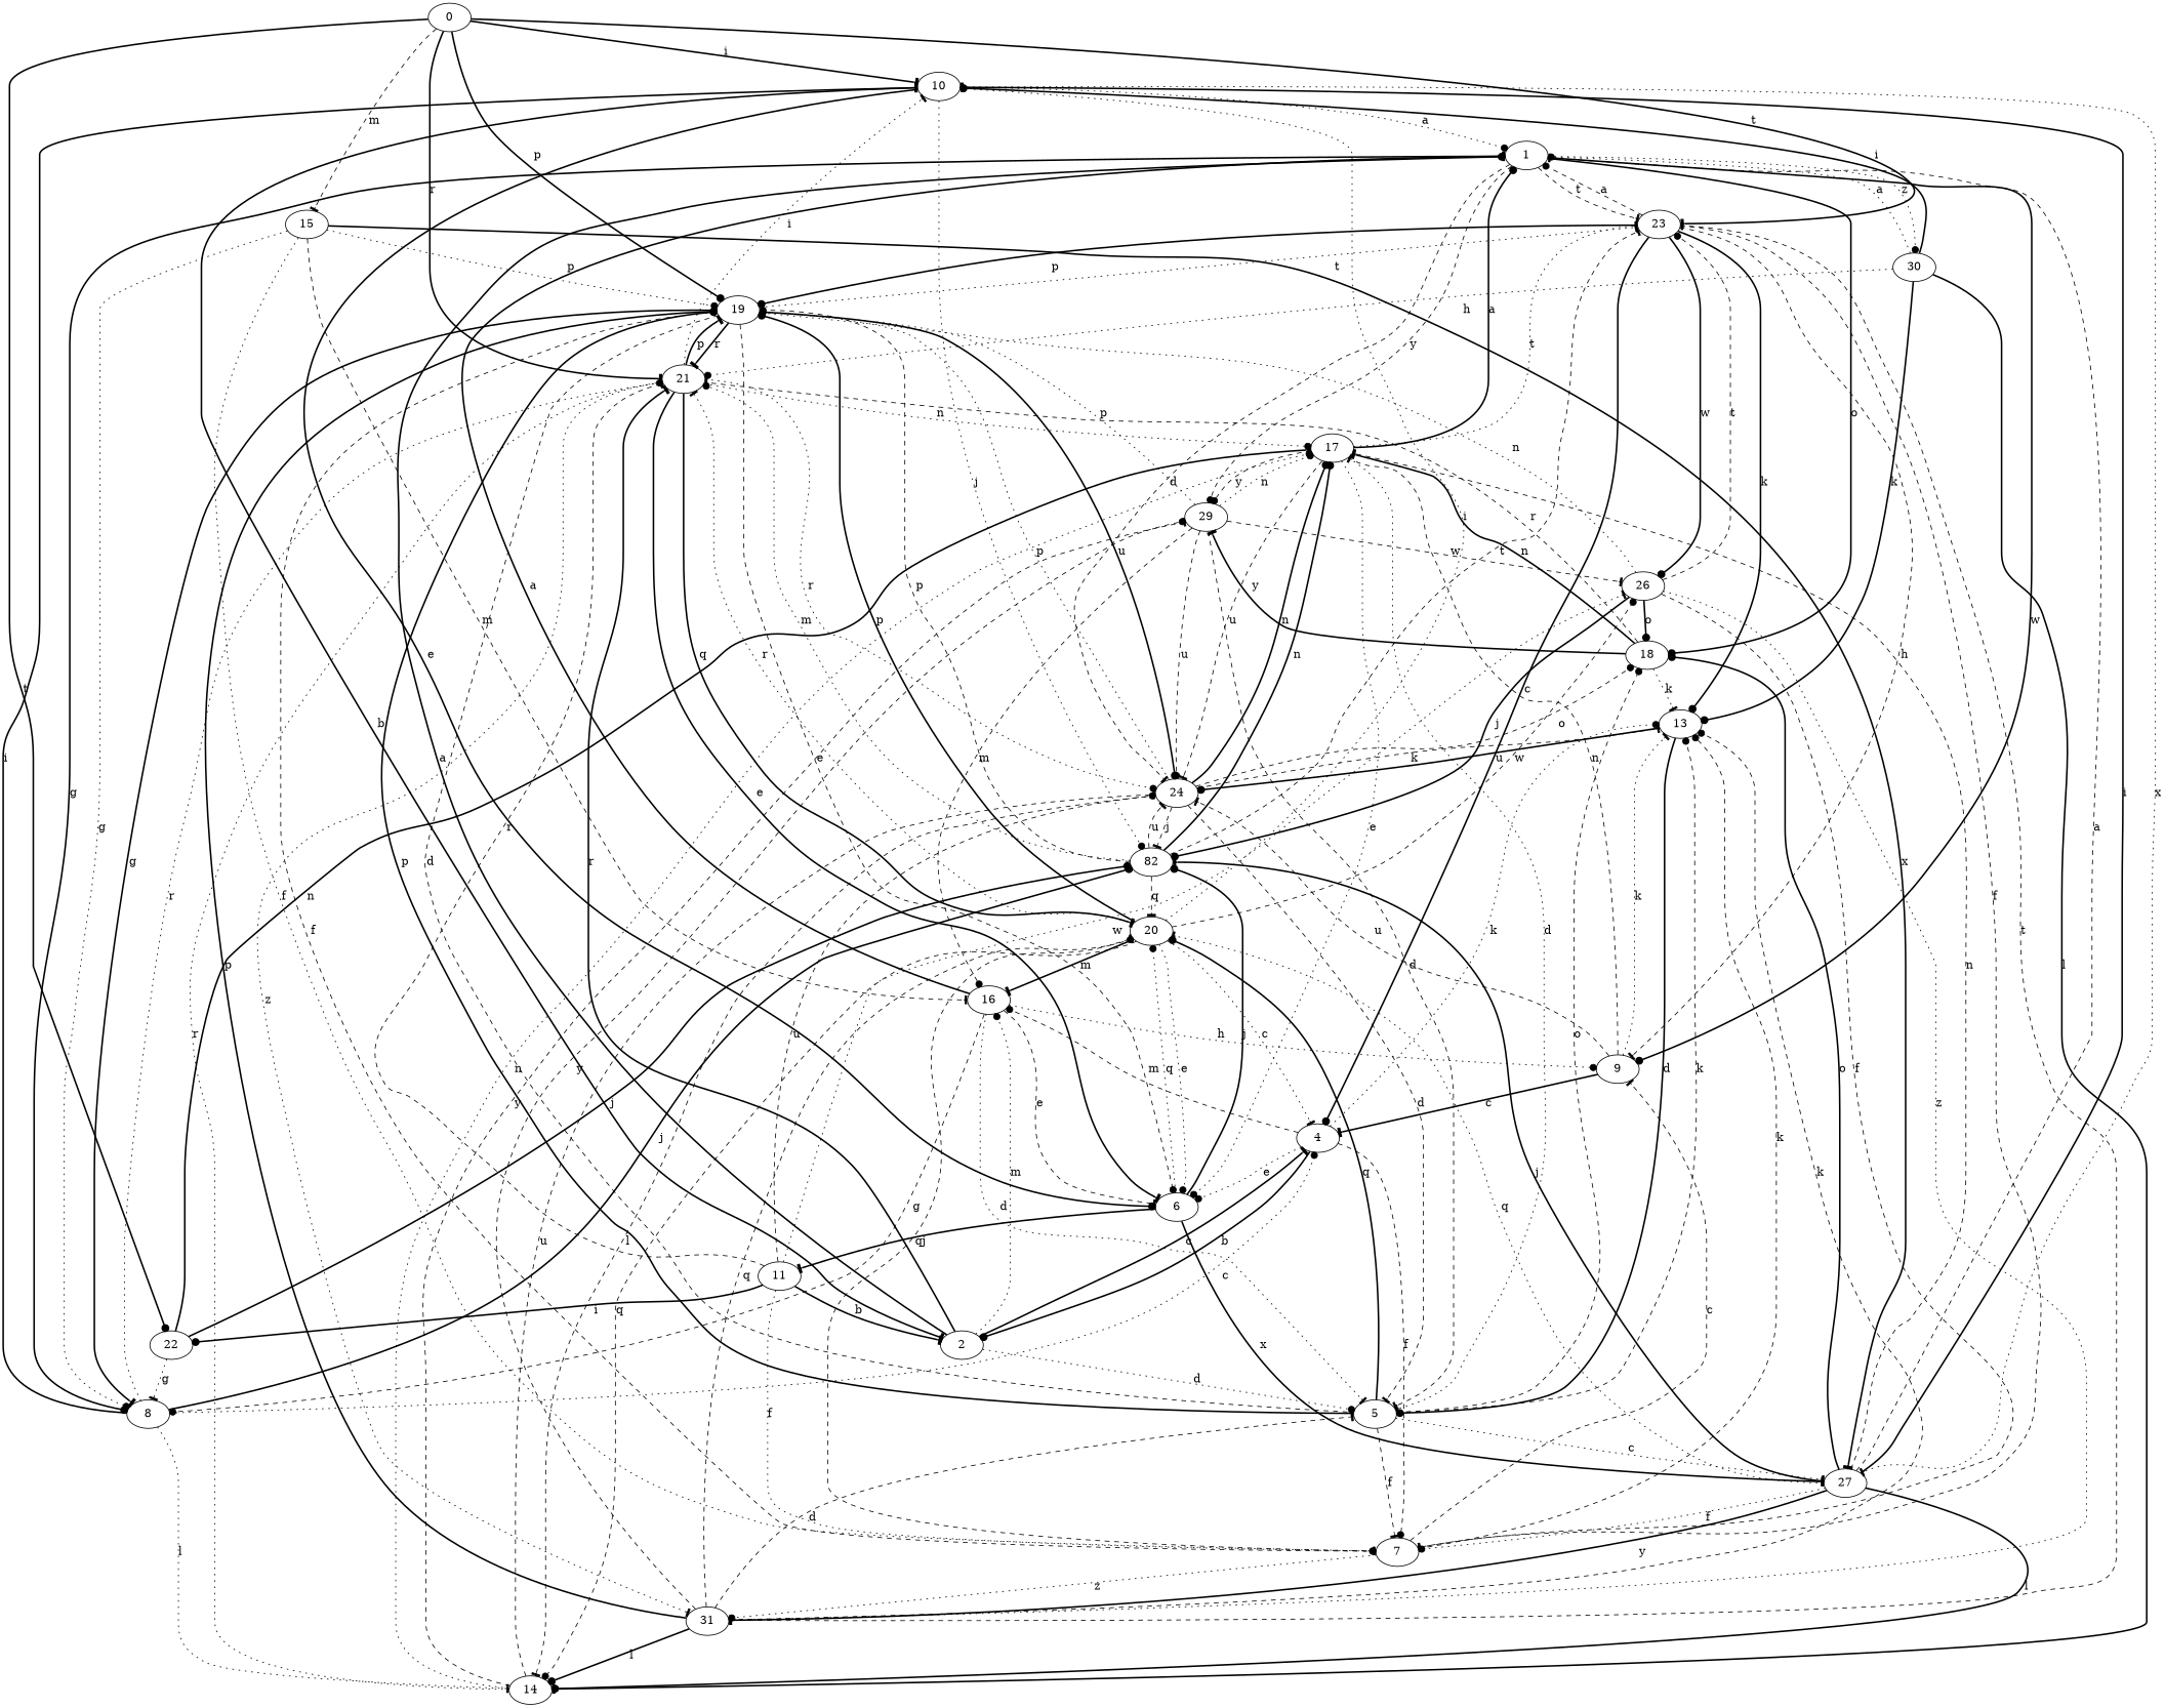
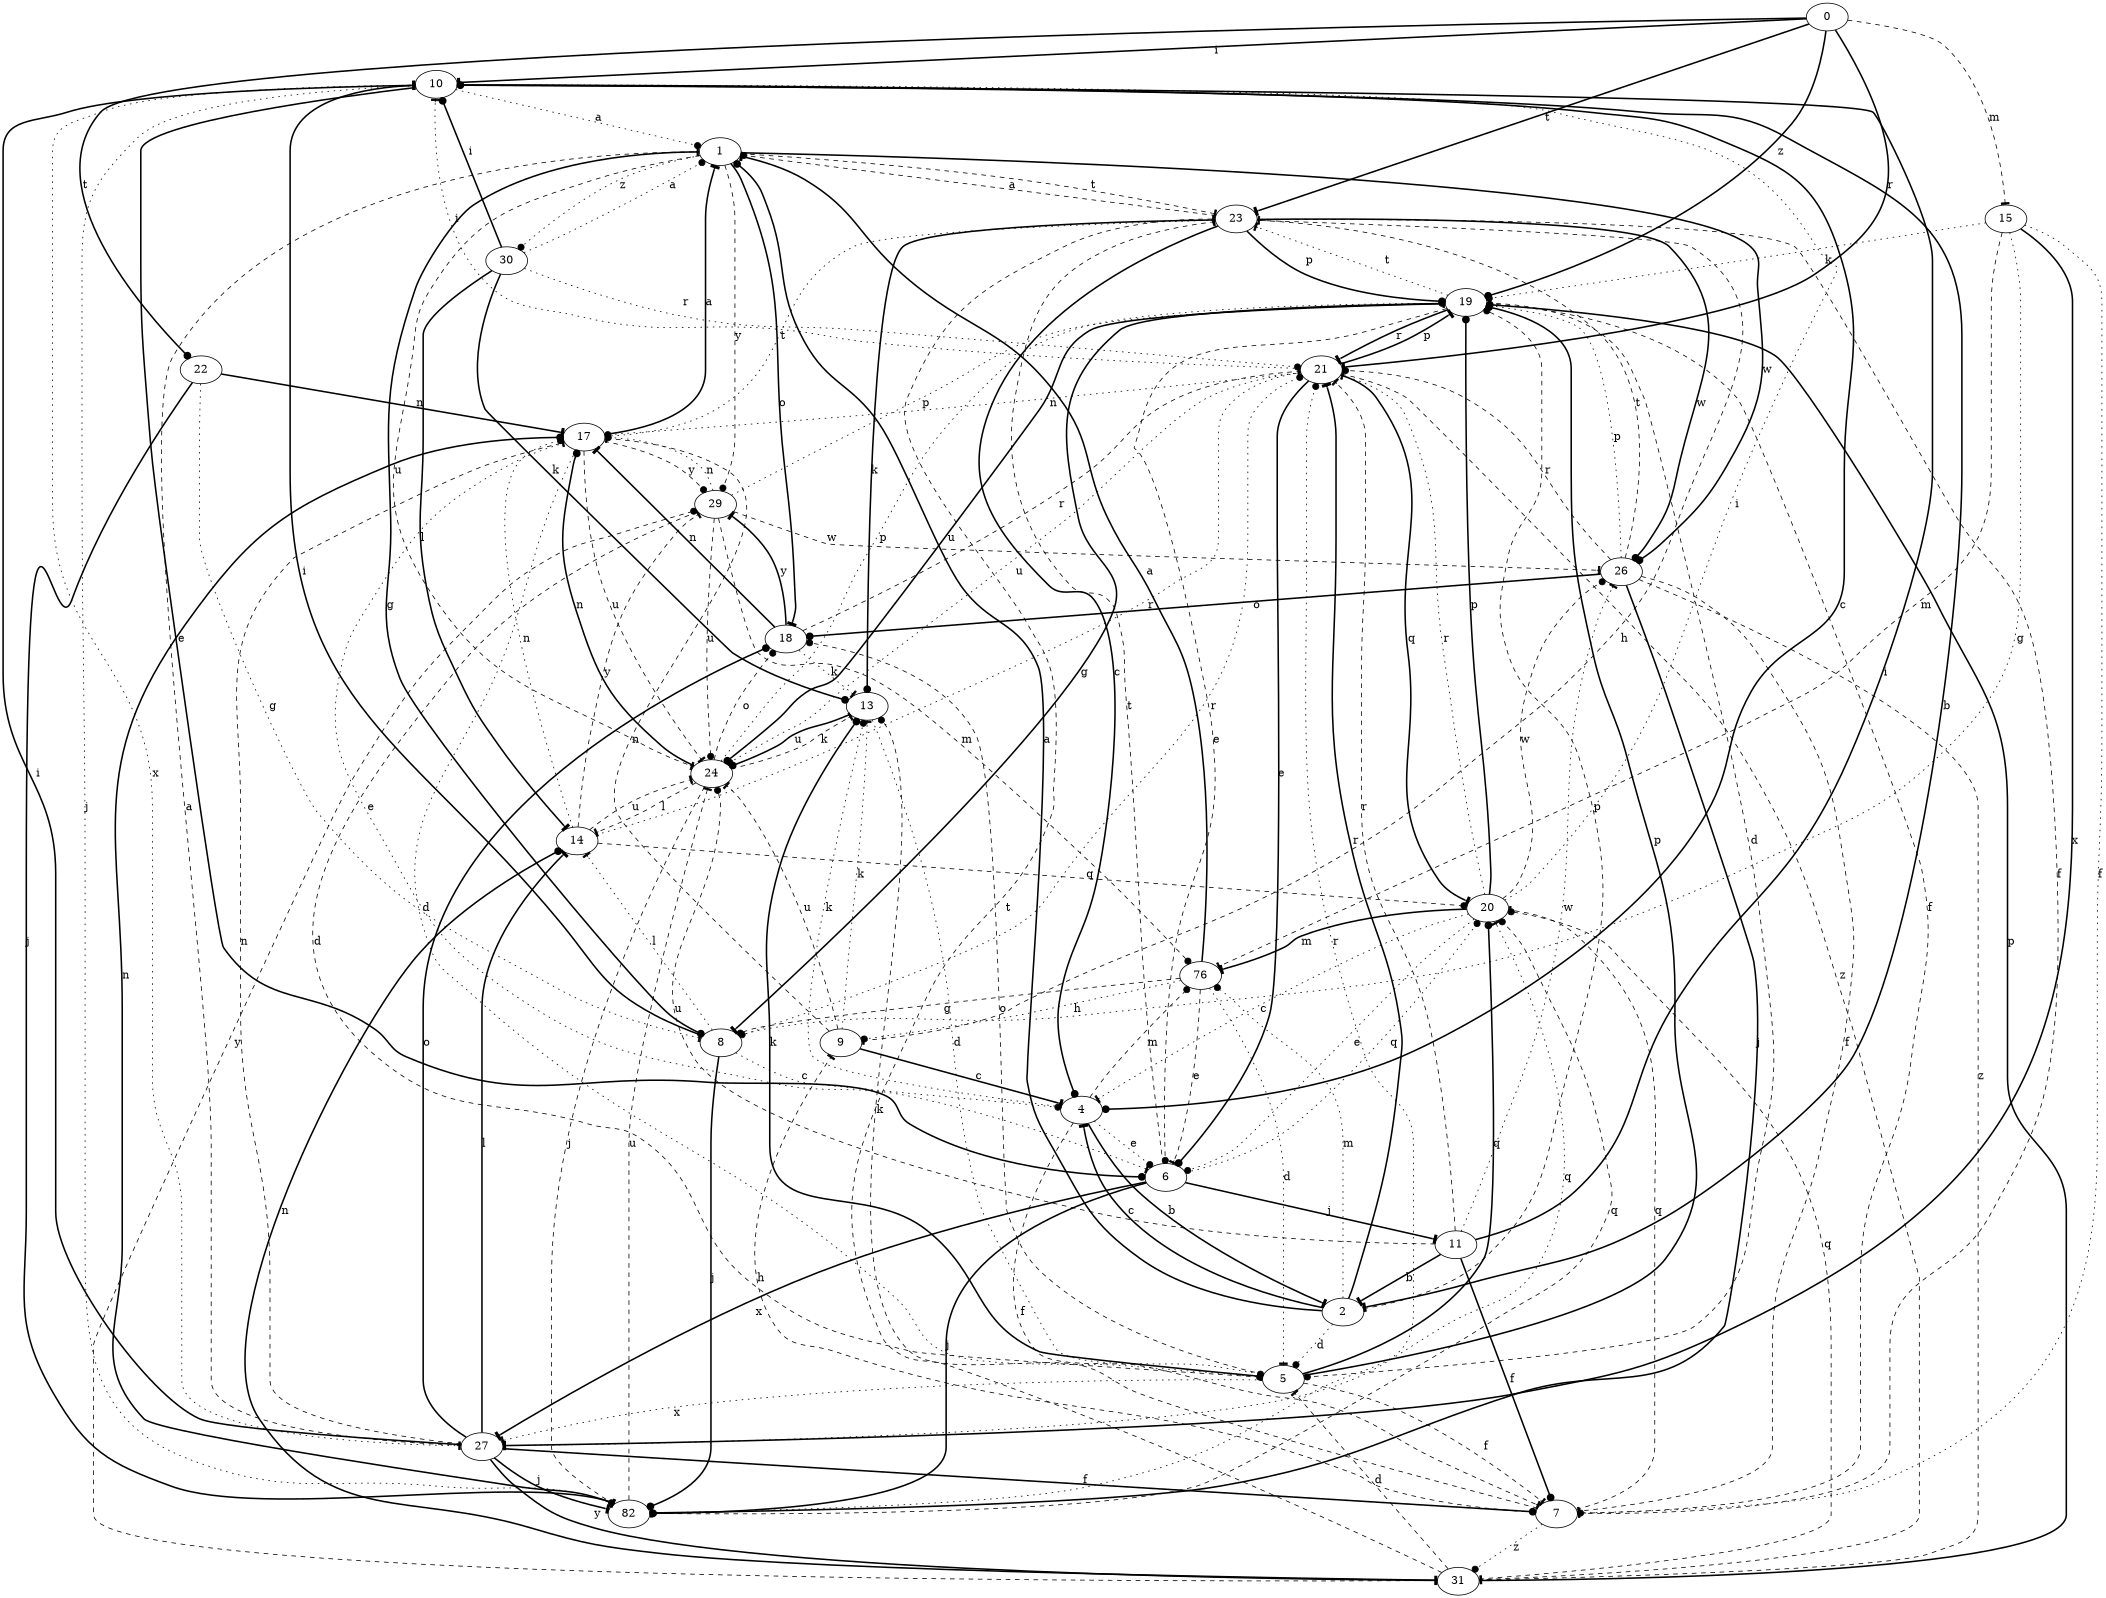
  strict digraph {
    edge [arrowhead=dot style=bold]
    0
    10
    15
    19
    21
    22
    23
    1
    2
    4
    6
    27
    n13 [label=82]
    8
-   16
+   16 [label=76]
    7
    24
    5
    20
    31
    17
    26
    13
    9
    18
    29
    30
    14
    11
    0 -> 10 [arrowhead=tee label=i]
    0 -> 15 [arrowhead=tee label=m style=dashed]
-   0 -> 19 [label=p]
+   0 -> 19 [label=z]
    0 -> 21 [arrowhead=tee label=r]
    0 -> 22 [label=t]
    0 -> 23 [arrowhead=tee label=t]
    10 -> 1 [label=a style=dotted]
    10 -> 2 [arrowhead=tee label=b]
+   10 -> 4 [label=c]
    10 -> 6 [label=e]
    10 -> 27 [arrowhead=tee label=x style=dotted]
    10 -> n13 [label=j style=dotted]
-   15 -> 19 [label=p style=dotted]
+   15 -> 19 [label=k style=dotted]
    15 -> 27 [arrowhead=tee label=x]
    15 -> 8 [label=g style=dotted]
    15 -> 16 [arrowhead=tee label=m style=dashed]
    15 -> 7 [arrowhead=tee label=f style=dotted]
    19 -> 21 [arrowhead=tee label=r]
    19 -> 23 [arrowhead=tee label=t style=dotted]
    19 -> 6 [label=e style=dashed]
    19 -> 8 [arrowhead=tee label=g]
    19 -> 7 [label=f style=dashed]
    19 -> 24 [label=u]
-   19 -> 5 [arrowhead=tee label=d style=dashed]
+   19 -> 5 [label=d style=dashed]
    21 -> 10 [arrowhead=tee label=i style=dotted]
    21 -> 19 [arrowhead=tee label=p]
-   21 -> 6 [arrowhead=tee label=e]
-   21 -> 24 [label=r style=dotted]
+   21 -> 6 [label=e]
+   21 -> 24 [label=u style=dotted]
    21 -> 20 [arrowhead=tee label=q]
-   21 -> 31 [arrowhead=tee label=z style=dotted]
+   21 -> 31 [arrowhead=tee label=z style=dashed]
    21 -> 17 [label=n style=dotted]
-   22 -> n13 [label=j]
+   22 -> n13 [arrowhead=tee label=j]
    22 -> 8 [arrowhead=tee label=g style=dotted]
    22 -> 17 [arrowhead=tee label=n]
    23 -> 19 [label=p]
    23 -> 1 [label=a style=dashed]
    23 -> 4 [label=c]
    23 -> 7 [arrowhead=tee label=f style=dashed]
    23 -> 26 [label=w]
    23 -> 13 [label=k]
    23 -> 9 [arrowhead=tee label=h style=dashed]
    1 -> 23 [arrowhead=tee label=t style=dashed]
    1 -> 8 [label=g]
-   1 -> 24 [arrowhead=tee label=d style=dashed]
-   1 -> 9 [label=w]
-   1 -> 18 [label=o]
+   1 -> 24 [arrowhead=tee label=u style=dashed]
+   1 -> 26 [label=w]
+   1 -> 18 [arrowhead=tee label=o]
    1 -> 29 [label=y style=dashed]
    1 -> 30 [label=z style=dotted]
-   n13 -> 19 [label=p style=dashed]
+   2 -> 19 [label=p style=dashed]
    2 -> 21 [arrowhead=tee label=r]
    2 -> 1 [label=a]
    2 -> 4 [arrowhead=tee label=c]
    2 -> 16 [label=m style=dotted]
    2 -> 5 [label=d style=dotted]
-   4 -> 2 [label=b]
+   4 -> 2 [arrowhead=tee label=b]
    4 -> 6 [label=e style=dotted]
    4 -> 16 [label=m style=dashed]
-   4 -> 7 [label=f style=dashed]
+   4 -> 7 [arrowhead=tee label=f style=dashed]
    4 -> 13 [label=k style=dotted]
    6 -> 27 [arrowhead=tee label=x]
    6 -> n13 [label=j]
    6 -> 20 [label=q style=dotted]
    6 -> 11 [arrowhead=tee label=j]
    27 -> 10 [arrowhead=tee label=i]
    27 -> 1 [arrowhead=tee label=a style=dashed]
    27 -> n13 [arrowhead=tee label=j]
-   27 -> 7 [label=f style=dotted]
+   27 -> 7 [label=f]
    27 -> 20 [arrowhead=tee label=q style=dotted]
    27 -> 31 [arrowhead=tee label=y]
    27 -> 17 [arrowhead=tee label=n style=dashed]
    27 -> 18 [label=o]
-   27 -> 14 [label=l]
-   n13 -> 21 [label=m style=dotted]
-   n13 -> 23 [arrowhead=tee label=t style=dashed]
+   27 -> 14 [arrowhead=tee label=l]
+   n13 -> 21 [label=r style=dotted]
+   6 -> 23 [arrowhead=tee label=t style=dashed]
    n13 -> 24 [arrowhead=tee label=u style=dashed]
-   n13 -> 20 [arrowhead=tee label=q style=dashed]
+   n13 -> 20 [label=q style=dashed]
    n13 -> 17 [label=n]
    8 -> 10 [arrowhead=tee label=i]
    8 -> 21 [label=r style=dotted]
    8 -> 4 [label=c style=dotted]
    8 -> n13 [label=j]
    8 -> 14 [arrowhead=tee label=l style=dotted]
    16 -> 1 [arrowhead=tee label=a]
    16 -> 6 [arrowhead=tee label=e style=dashed]
    16 -> 8 [label=g style=dashed]
    16 -> 5 [arrowhead=tee label=d style=dotted]
    16 -> 9 [label=h style=dotted]
    7 -> 20 [arrowhead=tee label=q style=dashed]
    7 -> 31 [label=z style=dotted]
    7 -> 13 [label=k style=dashed]
-   7 -> 9 [arrowhead=tee label=c style=dashed]
+   7 -> 9 [arrowhead=tee label=h style=dashed]
    24 -> 19 [label=p style=dotted]
    24 -> n13 [arrowhead=tee label=j style=dashed]
-   24 -> 5 [arrowhead=tee label=d style=dashed]
    24 -> 17 [label=n]
    24 -> 13 [arrowhead=tee label=k style=dashed]
    24 -> 18 [label=o style=dashed]
    24 -> 14 [arrowhead=tee label=l style=dashed]
    5 -> 19 [label=p]
-   5 -> 27 [arrowhead=tee label=c style=dotted]
+   5 -> 27 [arrowhead=tee label=x style=dotted]
    5 -> 7 [arrowhead=tee label=f style=dashed]
    5 -> 20 [label=q]
-   5 -> 13 [label=k style=dashed]
+   5 -> 13 [label=k]
    5 -> 18 [label=o style=dashed]
    20 -> 10 [label=i style=dotted]
    20 -> 19 [label=p]
    20 -> 21 [arrowhead=tee label=r style=dotted]
    20 -> 4 [arrowhead=tee label=c style=dotted]
    20 -> 6 [label=e style=dotted]
    20 -> 16 [arrowhead=tee label=m]
    20 -> 26 [label=w style=dashed]
    31 -> 19 [label=p]
    31 -> 23 [arrowhead=tee label=t style=dashed]
    31 -> 5 [arrowhead=tee label=d style=dashed]
    31 -> 20 [label=q style=dashed]
-   31 -> 13 [label=k style=dashed]
    31 -> 29 [label=y style=dashed]
-   31 -> 14 [label=l]
+   31 -> 14 [label=n]
    17 -> 23 [arrowhead=tee label=t style=dotted]
-   17 -> 1 [label=a]
-   17 -> 6 [label=e style=dotted]
+   17 -> 1 [arrowhead=tee label=a]
+   17 -> 6 [arrowhead=tee label=e style=dotted]
    17 -> 24 [arrowhead=tee label=u style=dashed]
    17 -> 5 [arrowhead=tee label=d style=dotted]
    17 -> 29 [label=y style=dashed]
-   26 -> 19 [label=n style=dotted]
-   26 -> 23 [label=t style=dashed]
-   26 -> n13 [label=j]
+   26 -> 19 [label=p style=dotted]
+   26 -> 21 [label=r style=dashed]
+   26 -> 23 [arrowhead=tee label=t style=dashed]
+   26 -> n13 [arrowhead=tee label=j]
    26 -> 7 [arrowhead=tee label=f style=dashed]
-   26 -> 31 [arrowhead=tee label=z style=dotted]
+   26 -> 31 [arrowhead=tee label=z style=dashed]
    26 -> 18 [label=o]
    13 -> 24 [label=u]
-   13 -> 5 [label=d]
+   13 -> 5 [label=d style=dotted]
    9 -> 4 [arrowhead=tee label=c]
    9 -> 24 [arrowhead=tee label=u style=dashed]
    9 -> 17 [arrowhead=tee label=n style=dashed]
    9 -> 13 [arrowhead=tee label=k style=dotted]
    18 -> 21 [arrowhead=tee label=r style=dashed]
    18 -> 17 [arrowhead=tee label=n]
    18 -> 13 [arrowhead=tee label=k style=dotted]
    18 -> 29 [arrowhead=tee label=y]
    29 -> 19 [arrowhead=tee label=p style=dotted]
    29 -> 16 [label=m style=dashed]
    29 -> 24 [label=u style=dashed]
-   29 -> 5 [arrowhead=tee label=d style=dashed]
+   29 -> 5 [label=d style=dashed]
    29 -> 17 [label=n style=dotted]
    29 -> 26 [arrowhead=tee label=w style=dashed]
    30 -> 10 [label=i]
-   30 -> 21 [label=h style=dotted]
+   30 -> 21 [label=r style=dotted]
    30 -> 1 [label=a style=dotted]
    30 -> 13 [label=k]
    30 -> 14 [arrowhead=tee label=l]
    14 -> 21 [arrowhead=tee label=r style=dotted]
    14 -> 24 [arrowhead=tee label=u style=dashed]
-   20 -> 14 [label=q style=dashed]
+   14 -> 20 [label=q style=dashed]
    14 -> 17 [label=n style=dotted]
    14 -> 29 [arrowhead=tee label=y style=dashed]
-   11 -> 22 [label=i]
+   11 -> 10 [label=i]
    11 -> 21 [arrowhead=tee label=r style=dashed]
    11 -> 2 [arrowhead=tee label=b]
-   11 -> 7 [label=f style=dotted]
+   11 -> 7 [label=f]
    11 -> 24 [label=u style=dashed]
    11 -> 26 [arrowhead=tee label=w style=dotted]
  }
